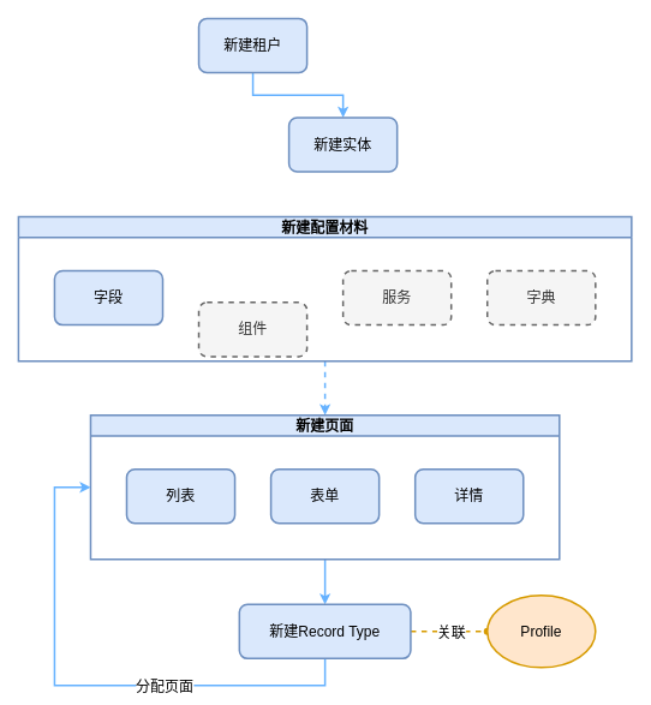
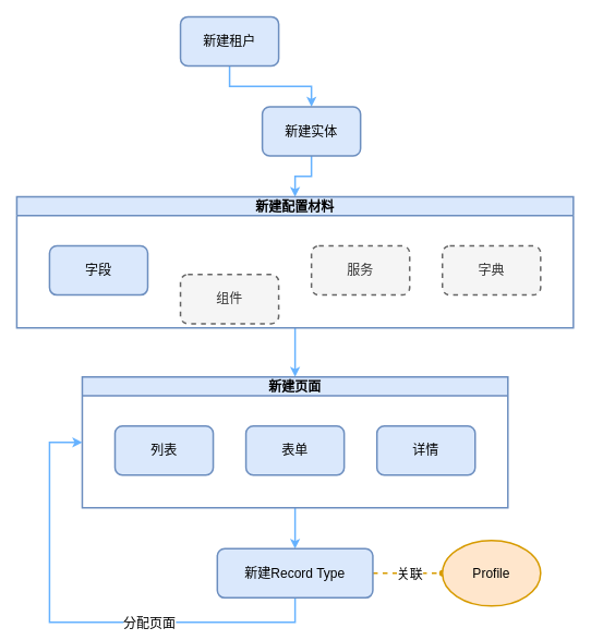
  <mxCell id="0" />
  <mxCell id="1" parent="0" />
  <mxCell id="2" style="edgeStyle=orthogonalEdgeStyle;rounded=0;orthogonalLoop=1;jettySize=auto;html=1;exitX=0.5;exitY=1;exitDx=0;exitDy=0;entryX=0.5;entryY=0;entryDx=0;entryDy=0;fontSize=16;strokeWidth=2;strokeColor=#66B2FF;" edge="1" parent="1" source="3" target="5"><mxGeometry relative="1" as="geometry" /></mxCell>
  <mxCell id="3" value="新建租户" style="rounded=1;whiteSpace=wrap;html=1;fillColor=#dae8fc;strokeColor=#6c8ebf;fontSize=16;strokeWidth=2;" vertex="1" parent="1"><mxGeometry x="220" y="20" width="120" height="60" as="geometry" /></mxCell>
+ <mxCell id="4" style="edgeStyle=orthogonalEdgeStyle;rounded=0;orthogonalLoop=1;jettySize=auto;html=1;exitX=0.5;exitY=1;exitDx=0;exitDy=0;entryX=0.5;entryY=0;entryDx=0;entryDy=0;endArrow=classic;endFill=1;strokeColor=#66B2FF;strokeWidth=2;fontSize=16;" edge="1" parent="1" source="5" target="7"><mxGeometry relative="1" as="geometry" /></mxCell>
  <mxCell id="5" value="新建实体" style="rounded=1;whiteSpace=wrap;html=1;fillColor=#dae8fc;strokeColor=#6c8ebf;fontSize=16;strokeWidth=2;" vertex="1" parent="1"><mxGeometry x="320" y="130" width="120" height="60" as="geometry" /></mxCell>
- <mxCell id="6" style="edgeStyle=orthogonalEdgeStyle;rounded=0;orthogonalLoop=1;jettySize=auto;html=1;exitX=0.5;exitY=1;exitDx=0;exitDy=0;endArrow=classic;endFill=1;strokeColor=#66B2FF;strokeWidth=2;fontSize=16;dashed=1;" edge="1" parent="1" source="7" target="13"><mxGeometry relative="1" as="geometry" /></mxCell>
+ <mxCell id="6" style="edgeStyle=orthogonalEdgeStyle;rounded=0;orthogonalLoop=1;jettySize=auto;html=1;exitX=0.5;exitY=1;exitDx=0;exitDy=0;endArrow=classic;endFill=1;strokeColor=#66B2FF;strokeWidth=2;fontSize=16;" edge="1" parent="1" source="7" target="13"><mxGeometry relative="1" as="geometry" /></mxCell>
  <mxCell id="7" value="新建配置材料" style="swimlane;strokeColor=#6c8ebf;strokeWidth=2;fillColor=#dae8fc;fontSize=16;" vertex="1" parent="1"><mxGeometry x="20" y="240" width="680" height="160" as="geometry"><mxRectangle x="280" y="260" width="100" height="23" as="alternateBounds" /></mxGeometry></mxCell>
  <mxCell id="8" value="字段" style="rounded=1;whiteSpace=wrap;html=1;fillColor=#dae8fc;strokeColor=#6c8ebf;fontSize=16;strokeWidth=2;" vertex="1" parent="7"><mxGeometry x="40" y="60" width="120" height="60" as="geometry" /></mxCell>
  <mxCell id="9" value="组件" style="rounded=1;whiteSpace=wrap;html=1;fillColor=#f5f5f5;strokeColor=#666666;fontSize=16;dashed=1;strokeWidth=2;fontColor=#333333;" vertex="1" parent="7"><mxGeometry x="200" y="95" width="120" height="60" as="geometry" /></mxCell>
  <mxCell id="10" value="服务" style="rounded=1;whiteSpace=wrap;html=1;fillColor=#f5f5f5;strokeColor=#666666;fontSize=16;strokeWidth=2;dashed=1;fontColor=#333333;" vertex="1" parent="7"><mxGeometry x="360" y="60" width="120" height="60" as="geometry" /></mxCell>
  <mxCell id="11" value="字典" style="rounded=1;whiteSpace=wrap;html=1;fillColor=#f5f5f5;strokeColor=#666666;fontSize=16;strokeWidth=2;dashed=1;fontColor=#333333;" vertex="1" parent="7"><mxGeometry x="520" y="60" width="120" height="60" as="geometry" /></mxCell>
  <mxCell id="12" style="edgeStyle=orthogonalEdgeStyle;rounded=0;orthogonalLoop=1;jettySize=auto;html=1;exitX=0.5;exitY=1;exitDx=0;exitDy=0;entryX=0.5;entryY=0;entryDx=0;entryDy=0;endArrow=classic;endFill=1;strokeColor=#66B2FF;strokeWidth=2;fontSize=16;" edge="1" parent="1" source="13" target="21"><mxGeometry relative="1" as="geometry" /></mxCell>
  <mxCell id="13" value="新建页面" style="swimlane;strokeColor=#6c8ebf;strokeWidth=2;fillColor=#dae8fc;fontSize=16;" vertex="1" parent="1"><mxGeometry x="100" y="460" width="520" height="160" as="geometry"><mxRectangle x="280" y="260" width="100" height="23" as="alternateBounds" /></mxGeometry></mxCell>
  <mxCell id="14" value="列表" style="rounded=1;whiteSpace=wrap;html=1;fillColor=#dae8fc;strokeColor=#6c8ebf;fontSize=16;strokeWidth=2;" vertex="1" parent="13"><mxGeometry x="40" y="60" width="120" height="60" as="geometry" /></mxCell>
  <mxCell id="15" value="表单" style="rounded=1;whiteSpace=wrap;html=1;fillColor=#dae8fc;strokeColor=#6c8ebf;fontSize=16;strokeWidth=2;" vertex="1" parent="13"><mxGeometry x="200" y="60" width="120" height="60" as="geometry" /></mxCell>
  <mxCell id="16" value="详情" style="rounded=1;whiteSpace=wrap;html=1;fillColor=#dae8fc;strokeColor=#6c8ebf;fontSize=16;strokeWidth=2;" vertex="1" parent="13"><mxGeometry x="360" y="60" width="120" height="60" as="geometry" /></mxCell>
  <mxCell id="17" style="edgeStyle=orthogonalEdgeStyle;rounded=0;orthogonalLoop=1;jettySize=auto;html=1;exitX=1;exitY=0.5;exitDx=0;exitDy=0;entryX=0;entryY=0.5;entryDx=0;entryDy=0;endArrow=oval;endFill=1;strokeColor=#d79b00;strokeWidth=2;fontSize=16;fillColor=#ffe6cc;dashed=1;" edge="1" parent="1" source="21" target="22"><mxGeometry relative="1" as="geometry" /></mxCell>
  <mxCell id="18" value="关联" style="edgeLabel;html=1;align=center;verticalAlign=middle;resizable=0;points=[];fontSize=16;" vertex="1" connectable="0" parent="17"><mxGeometry x="0.035" relative="1" as="geometry"><mxPoint as="offset" /></mxGeometry></mxCell>
  <mxCell id="19" style="edgeStyle=orthogonalEdgeStyle;rounded=0;orthogonalLoop=1;jettySize=auto;html=1;exitX=0.5;exitY=1;exitDx=0;exitDy=0;entryX=0;entryY=0.5;entryDx=0;entryDy=0;endArrow=classic;endFill=1;strokeColor=#66B2FF;strokeWidth=2;fontSize=16;" edge="1" parent="1" source="21" target="13"><mxGeometry relative="1" as="geometry"><Array as="points"><mxPoint x="360" y="760" /><mxPoint x="60" y="760" /><mxPoint x="60" y="540" /></Array></mxGeometry></mxCell>
  <mxCell id="20" value="分配页面" style="edgeLabel;html=1;align=center;verticalAlign=middle;resizable=0;points=[];fontSize=16;" vertex="1" connectable="0" parent="19"><mxGeometry x="-0.291" y="1" relative="1" as="geometry"><mxPoint as="offset" /></mxGeometry></mxCell>
  <mxCell id="21" value="新建Record Type" style="rounded=1;whiteSpace=wrap;html=1;fillColor=#dae8fc;strokeColor=#6c8ebf;fontSize=16;strokeWidth=2;" vertex="1" parent="1"><mxGeometry x="265" y="670" width="190" height="60" as="geometry" /></mxCell>
  <mxCell id="22" value="Profile" style="ellipse;whiteSpace=wrap;html=1;strokeColor=#d79b00;strokeWidth=2;fillColor=#ffe6cc;fontSize=16;" vertex="1" parent="1"><mxGeometry x="540" y="660" width="120" height="80" as="geometry" /></mxCell>
